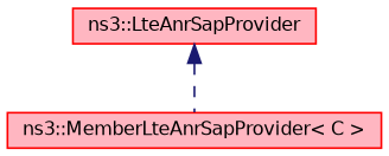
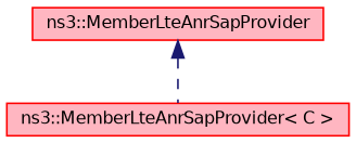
  digraph {
    node [color=red fillcolor=lightpink fontname=Helvetica fontsize=10 shape=record style=filled]
    n1 [fontcolor=black height=0.2 label="ns3::MemberLteAnrSapProvider\< C \>" width=0.4]
-   n2 [height=0.2 label="ns3::LteAnrSapProvider" width=0.4]
+   n2 [height=0.2 label="ns3::MemberLteAnrSapProvider" width=0.4]
    n2 -> n1 [color=midnightblue dir=back fontname=Helvetica fontsize=10 labelfontname=Helvetica labelfontsize=10 style=dashed]
  }
